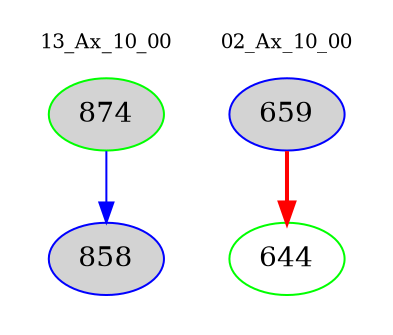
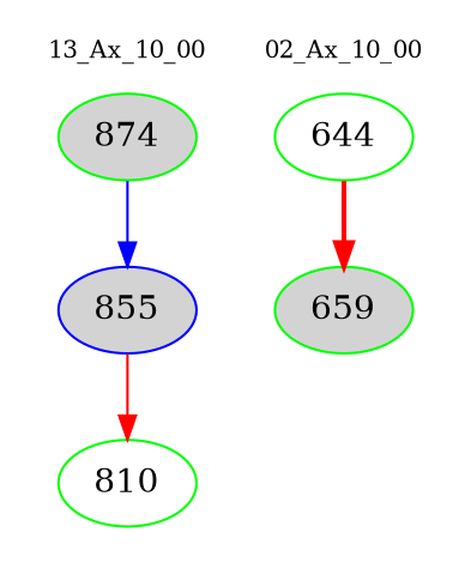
  digraph {
    node [color=green fillcolor=lightgrey style=filled]
    edge [color=red style=solid]
-   n1 [color=blue label=858]
+   n1 [color=blue label=855]
+   n2 [fillcolor=white label=810]
    n3 [label=874]
-   n4 [color=blue label=659]
+   n4 [label=659]
    n5 [fillcolor=white label=644]
    subgraph cluster_1 {
      color=white
      fontsize=10
      label="13_Ax_10_00"
      n1
+     n2
      n3
    }
    subgraph cluster_2 {
      color=white
      fontsize=10
      label="02_Ax_10_00"
      n4
      n5
    }
+   n1 -> n2
    n3 -> n1 [color=blue]
-   n4 -> n5 [style=bold]
+   n5 -> n4 [style=bold]
  }
